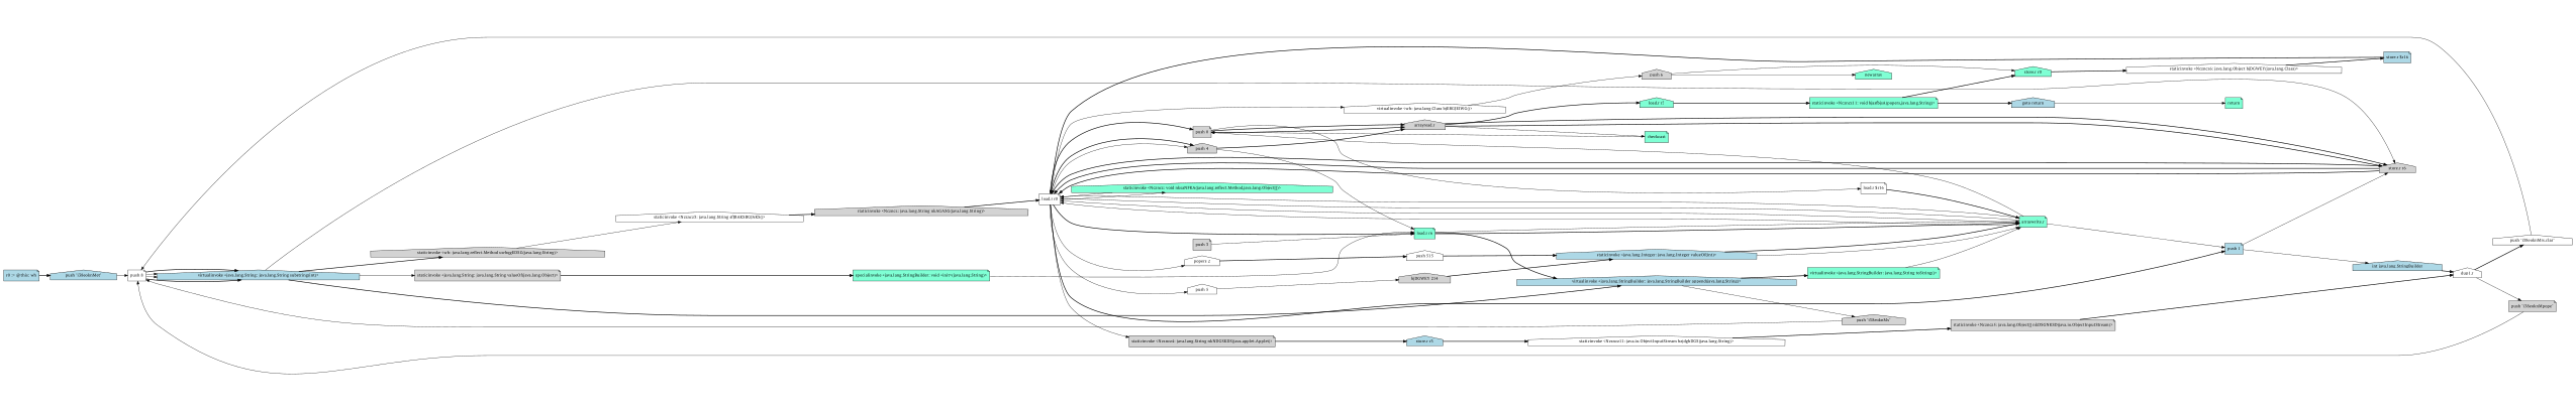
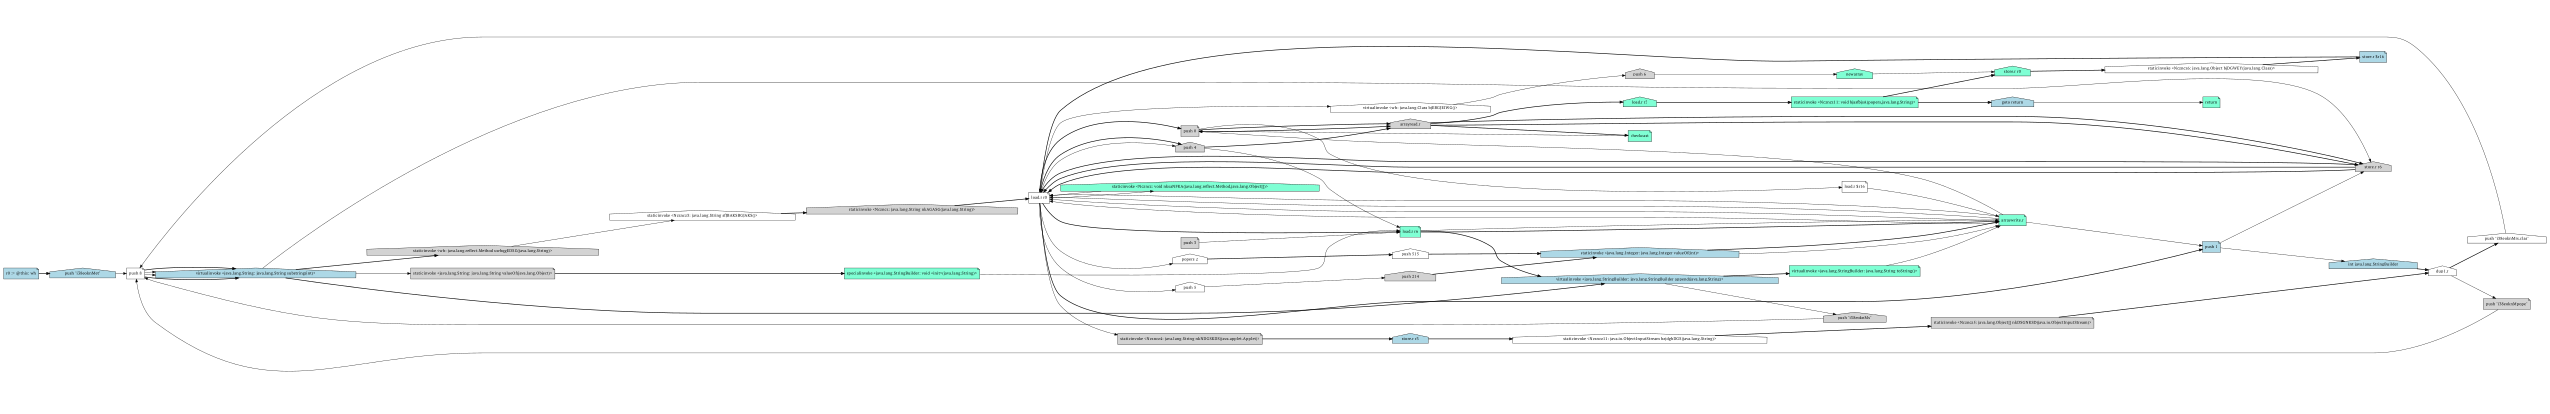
  digraph {
    fontname="PT Serif"
    rankdir=LR
    node [fillcolor=lightgrey fontname="PT Serif" shape=house style=filled]
    edge [fontname="PT Serif" style=bold]
    "r0 := @this: wh" [fillcolor=lightblue shape=note]
    "push \"i38eoknMet\"" [fillcolor=lightblue]
    "push 8" [fillcolor=white shape=note]
    "virtualinvoke <java.lang.String: java.lang.String substring(int)>" [fillcolor=lightblue]
    "staticinvoke <wh: java.lang.reflect.Method uwbqgEDSG(java.lang.String)>"
    "store.r r6"
    "staticinvoke <java.lang.String: java.lang.String valueOf(java.lang.Object)>" [shape=note]
    "virtualinvoke <java.lang.StringBuilder: java.lang.StringBuilder append(java.lang.String)>" [fillcolor=lightblue]
    "staticinvoke <Nczncz3: java.lang.String sfJBAKSBGJAKS()>" [fillcolor=white]
    "load.r r0" [fillcolor=white shape=note]
    "specialinvoke <java.lang.StringBuilder: void <init>(java.lang.String)>" [fillcolor=aquamarine shape=note]
    "push \"i38eoknMs\""
    "virtualinvoke <java.lang.StringBuilder: java.lang.String toString()>" [fillcolor=aquamarine shape=note]
    "staticinvoke <Nczncz: java.lang.String nkAGASG(java.lang.String)>"
    "staticinvoke <Nczncz4: java.lang.String nkNDGSKDS(java.applet.Applet)>" [shape=note]
    "virtualinvoke <wh: java.lang.Class bjEBGJEIWG()>" [fillcolor=white]
    "push 0" [shape=note]
    "push 1" [fillcolor=lightblue shape=note]
    n19 [fillcolor=white label="popers 2"]
    "push 4"
    "push 5" [fillcolor=white]
    "staticinvoke <Nczncz: void nksaNFKA(java.lang.reflect.Method,java.lang.Object[])>" [fillcolor=aquamarine]
    "load.r r6" [fillcolor=aquamarine shape=note]
    "store.r r3" [fillcolor=lightblue]
    "push 6"
    "load.r $r16" [fillcolor=white shape=note]
    "arrayread.r"
    n28 [fillcolor=lightblue label="int java.lang.StringBuilder"]
    "push 515" [fillcolor=white]
    "push 3" [shape=note]
-   "push 214" [label="bjDGWEY 214"]
+   "push 214"
    "staticinvoke <Nczncz11: java.io.ObjectInputStream bzjdgbDGS(java.lang.String)>" [fillcolor=white]
    "staticinvoke <Nczncz5: java.lang.Object[] nkDSGNKSD(java.io.ObjectInputStream)>" [shape=note]
    "dup1.r" [fillcolor=white]
    "push \"i38eoknMrs.clas\"" [fillcolor=white]
    "push \"i38eoknMpope\"" [shape=note]
    newarray [fillcolor=aquamarine]
    "store.r r0" [fillcolor=aquamarine]
    "staticinvoke <Nczncz6: java.lang.Object bjDGWEY(java.lang.Class)>" [fillcolor=white]
    "store.r $r16" [fillcolor=lightblue shape=note]
    "arraywrite.r" [fillcolor=aquamarine shape=note]
    checkcast [fillcolor=aquamarine shape=note]
    "load.r r3" [fillcolor=aquamarine]
    "staticinvoke <java.lang.Integer: java.lang.Integer valueOf(int)>" [fillcolor=lightblue]
    "staticinvoke <Nczncz11: void bjasfbjsA(popers,java.lang.String)>" [fillcolor=aquamarine shape=note]
    "goto return" [fillcolor=lightblue]
    return [fillcolor=aquamarine shape=note]
    "r0 := @this: wh" -> "push \"i38eoknMet\""
    "push \"i38eoknMet\"" -> "push 8" [style=solid]
    "push 8" -> "virtualinvoke <java.lang.String: java.lang.String substring(int)>"
    "push 8" -> "virtualinvoke <java.lang.String: java.lang.String substring(int)>" [style=solid]
    "push 8" -> "virtualinvoke <java.lang.String: java.lang.String substring(int)>" [style=solid]
    "push 8" -> "virtualinvoke <java.lang.String: java.lang.String substring(int)>"
    "virtualinvoke <java.lang.String: java.lang.String substring(int)>" -> "staticinvoke <wh: java.lang.reflect.Method uwbqgEDSG(java.lang.String)>"
    "virtualinvoke <java.lang.String: java.lang.String substring(int)>" -> "store.r r6" [style=solid]
    "virtualinvoke <java.lang.String: java.lang.String substring(int)>" -> "staticinvoke <java.lang.String: java.lang.String valueOf(java.lang.Object)>" [style=solid]
    "virtualinvoke <java.lang.String: java.lang.String substring(int)>" -> "virtualinvoke <java.lang.StringBuilder: java.lang.StringBuilder append(java.lang.String)>"
    "staticinvoke <wh: java.lang.reflect.Method uwbqgEDSG(java.lang.String)>" -> "staticinvoke <Nczncz3: java.lang.String sfJBAKSBGJAKS()>" [style=solid]
    "store.r r6" -> "load.r r0"
    "store.r r6" -> "load.r r0"
    "store.r r6" -> "load.r r0"
    "staticinvoke <java.lang.String: java.lang.String valueOf(java.lang.Object)>" -> "specialinvoke <java.lang.StringBuilder: void <init>(java.lang.String)>"
    "virtualinvoke <java.lang.StringBuilder: java.lang.StringBuilder append(java.lang.String)>" -> "push \"i38eoknMs\"" [style=solid]
    "virtualinvoke <java.lang.StringBuilder: java.lang.StringBuilder append(java.lang.String)>" -> "virtualinvoke <java.lang.StringBuilder: java.lang.String toString()>"
    "staticinvoke <Nczncz3: java.lang.String sfJBAKSBGJAKS()>" -> "staticinvoke <Nczncz: java.lang.String nkAGASG(java.lang.String)>"
    "load.r r0" -> "staticinvoke <Nczncz4: java.lang.String nkNDGSKDS(java.applet.Applet)>" [style=solid]
    "load.r r0" -> "virtualinvoke <wh: java.lang.Class bjEBGJEIWG()>" [style=solid]
    "load.r r0" -> "push 0"
    "load.r r0" -> "push 1"
    "load.r r0" -> n19 [style=solid]
    "load.r r0" -> "push 4" [style=solid]
    "load.r r0" -> "push 4"
    "load.r r0" -> "push 5" [style=solid]
    "load.r r0" -> "staticinvoke <Nczncz: void nksaNFKA(java.lang.reflect.Method,java.lang.Object[])>" [style=solid]
    "load.r r0" -> "load.r r6"
    "specialinvoke <java.lang.StringBuilder: void <init>(java.lang.String)>" -> "load.r r6" [style=solid]
    "push \"i38eoknMs\"" -> "push 8" [style=solid]
    "virtualinvoke <java.lang.StringBuilder: java.lang.String toString()>" -> "arraywrite.r" [style=solid]
    "staticinvoke <Nczncz: java.lang.String nkAGASG(java.lang.String)>" -> "load.r r0"
    "staticinvoke <Nczncz4: java.lang.String nkNDGSKDS(java.applet.Applet)>" -> "store.r r3"
    "virtualinvoke <wh: java.lang.Class bjEBGJEIWG()>" -> "push 6" [style=solid]
    "push 0" -> "load.r $r16" [style=solid]
    "push 0" -> "arrayread.r"
    "push 0" -> "arrayread.r"
    "push 1" -> "store.r r6" [style=solid]
    "push 1" -> n28 [style=solid]
    n19 -> "push 515"
    "push 4" -> "load.r r6" [style=solid]
    "push 4" -> "arrayread.r"
    "push 5" -> "push 214" [style=solid]
    "staticinvoke <Nczncz: void nksaNFKA(java.lang.reflect.Method,java.lang.Object[])>" -> "load.r r0" [style=solid]
    "load.r r6" -> "virtualinvoke <java.lang.StringBuilder: java.lang.StringBuilder append(java.lang.String)>"
    "load.r r6" -> "arraywrite.r"
    "load.r r6" -> "arraywrite.r" [style=solid]
    "store.r r3" -> "staticinvoke <Nczncz11: java.io.ObjectInputStream bzjdgbDGS(java.lang.String)>"
    "push 6" -> newarray [style=solid]
-   "load.r $r16" -> "arraywrite.r"
+   "load.r $r16" -> "arraywrite.r" [style=solid]
    "arrayread.r" -> "store.r r6"
    "arrayread.r" -> "store.r r6"
-   "arrayread.r" -> checkcast [style=solid]
+   "arrayread.r" -> checkcast
    "arrayread.r" -> "load.r r3"
    n28 -> "dup1.r"
    "push 515" -> "staticinvoke <java.lang.Integer: java.lang.Integer valueOf(int)>"
    "push 3" -> "load.r r6" [style=solid]
    "push 214" -> "staticinvoke <java.lang.Integer: java.lang.Integer valueOf(int)>"
    "staticinvoke <Nczncz11: java.io.ObjectInputStream bzjdgbDGS(java.lang.String)>" -> "staticinvoke <Nczncz5: java.lang.Object[] nkDSGNKSD(java.io.ObjectInputStream)>"
    "staticinvoke <Nczncz5: java.lang.Object[] nkDSGNKSD(java.io.ObjectInputStream)>" -> "dup1.r"
    "dup1.r" -> "push \"i38eoknMrs.clas\""
    "dup1.r" -> "push \"i38eoknMpope\"" [style=solid]
    "push \"i38eoknMrs.clas\"" -> "push 8" [style=solid]
    "push \"i38eoknMpope\"" -> "push 8" [style=solid]
-   "push 6" -> "store.r r0" [style=solid]
+   newarray -> "store.r r0" [style=solid]
    "store.r r0" -> "staticinvoke <Nczncz6: java.lang.Object bjDGWEY(java.lang.Class)>"
    "staticinvoke <Nczncz6: java.lang.Object bjDGWEY(java.lang.Class)>" -> "store.r $r16"
    "store.r $r16" -> "load.r r0"
    "arraywrite.r" -> "load.r r0" [style=solid]
    "arraywrite.r" -> "load.r r0" [style=solid]
    "arraywrite.r" -> "load.r r0" [style=solid]
    "arraywrite.r" -> "load.r r0" [style=solid]
    "arraywrite.r" -> "push 0" [style=solid]
    "arraywrite.r" -> "push 1" [style=solid]
    checkcast -> "push 0" [style=solid]
    "load.r r3" -> "staticinvoke <Nczncz11: void bjasfbjsA(popers,java.lang.String)>"
    "staticinvoke <java.lang.Integer: java.lang.Integer valueOf(int)>" -> "arraywrite.r" [style=solid]
    "staticinvoke <java.lang.Integer: java.lang.Integer valueOf(int)>" -> "arraywrite.r"
    "staticinvoke <Nczncz11: void bjasfbjsA(popers,java.lang.String)>" -> "store.r r0"
    "staticinvoke <Nczncz11: void bjasfbjsA(popers,java.lang.String)>" -> "goto return"
    "goto return" -> return [style=solid]
  }
